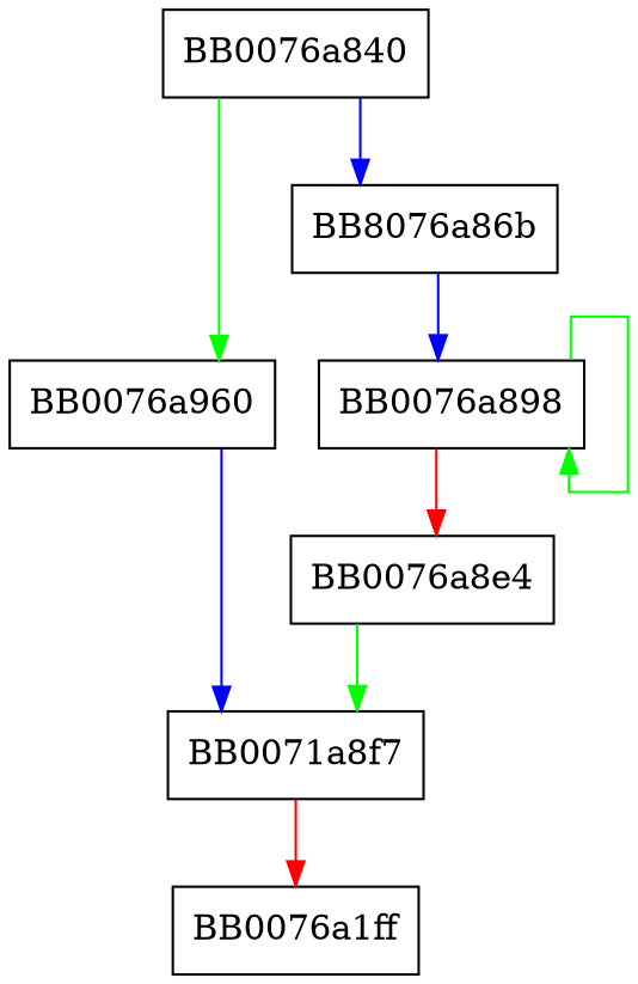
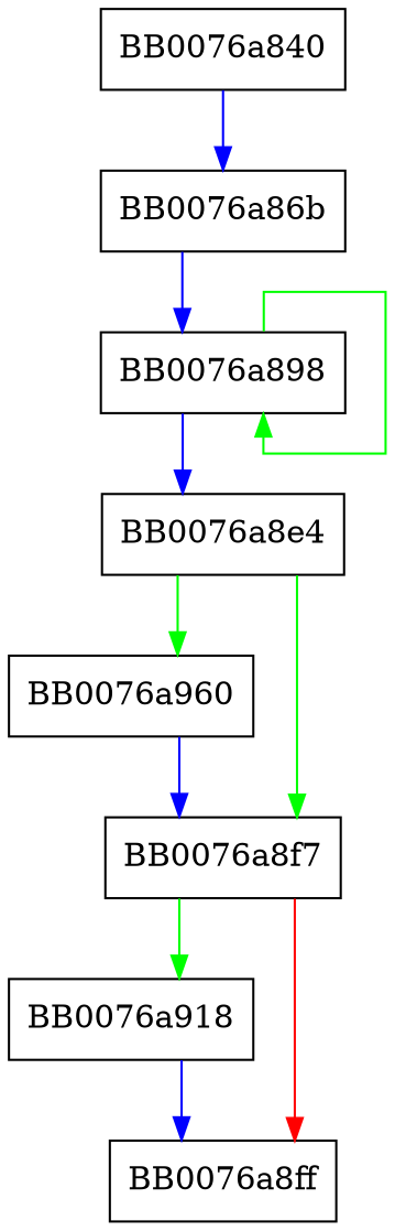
  digraph {
    splines=ortho
    node [shape=box]
    edge [color=green]
    BB0076a840
    BB0076a960
-   BB0076a86b [label=BB8076a86b]
-   BB0076a8f7 [label=BB0071a8f7]
+   BB0076a86b
+   BB0076a8f7
    BB0076a898
-   BB0076a8ff [label=BB0076a1ff]
+   BB0076a918
+   BB0076a8ff
    BB0076a8e4
-   BB0076a840 -> BB0076a960
+   BB0076a8e4 -> BB0076a960
    BB0076a840 -> BB0076a86b [color=blue]
    BB0076a960 -> BB0076a8f7 [color=blue]
    BB0076a86b -> BB0076a898 [color=blue]
+   BB0076a8f7 -> BB0076a918
    BB0076a8f7 -> BB0076a8ff [color=red]
    BB0076a898 -> BB0076a898
-   BB0076a898 -> BB0076a8e4 [color=red]
+   BB0076a898 -> BB0076a8e4 [color=blue]
+   BB0076a918 -> BB0076a8ff [color=blue]
    BB0076a8e4 -> BB0076a8f7
  }
